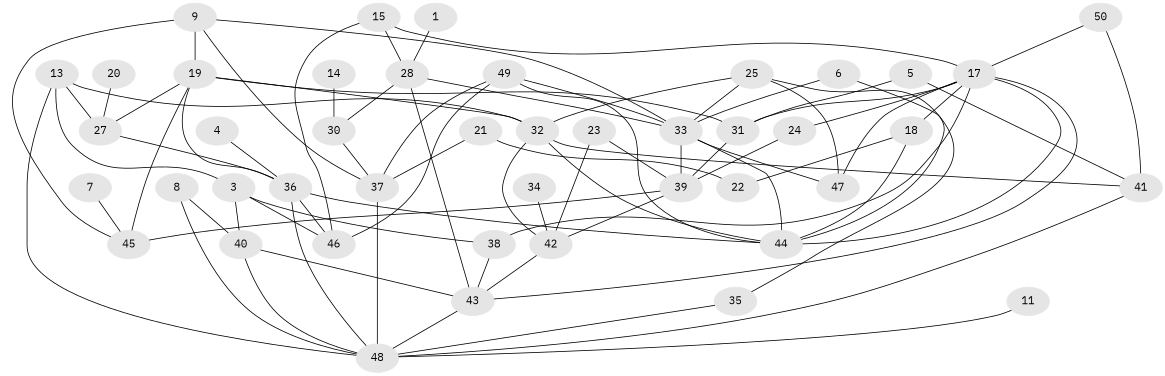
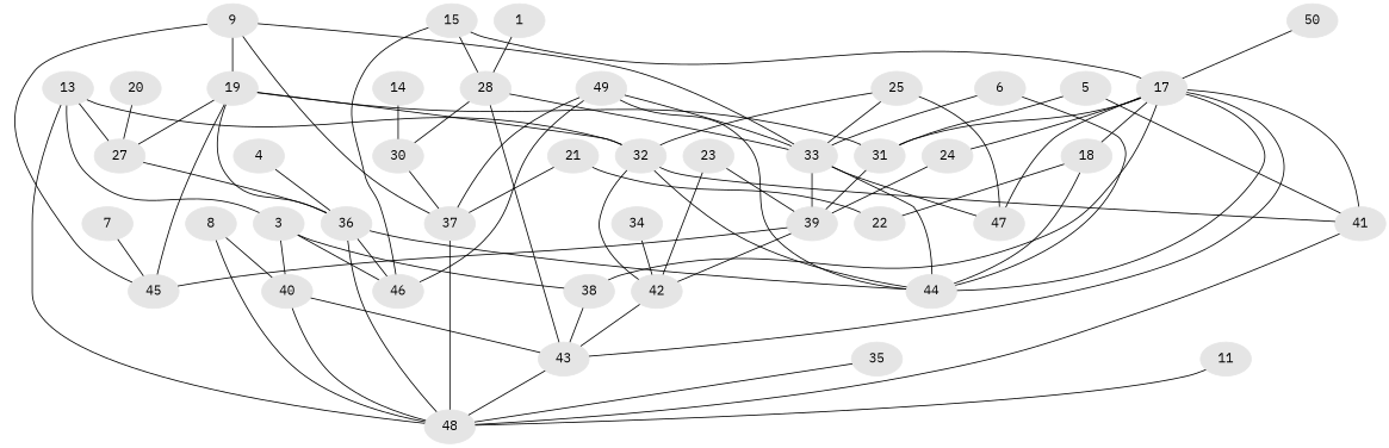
  graph {
    fontname="IBM Plex Mono"
    node [color=gray90 fontname="IBM Plex Mono" style=filled]
    edge [fontname="IBM Plex Mono" weight=1.0]
    1
    28
    33
    30
    43
    3
    38
    40
    46
    48
    4
    36
    44
    5
    31
    41
    39
    6
    47
    7
    45
    8
    9
    19
    37
    27
    32
    n28 [label=50]
    17
    18
    24
    11
    13
    42
    14
    15
    22
    20
    21
    23
    25
    35
    n43 [label=49]
    34
    1 -- 28
    28 -- 33
    28 -- 30
    28 -- 43
    33 -- 44
    33 -- 39
    33 -- 47
    30 -- 37
    43 -- 48
    3 -- 38
    3 -- 40
    3 -- 46
    38 -- 43
    40 -- 43
    40 -- 48
    4 -- 36
    36 -- 46
    36 -- 48
    36 -- 44
    5 -- 31
    5 -- 41
    31 -- 39
    41 -- 48
    39 -- 45
    39 -- 42
    6 -- 33
    6 -- 44
    7 -- 45
    8 -- 40
    8 -- 48
    9 -- 33
    9 -- 45
    9 -- 19 [weight=2.0]
    9 -- 37
    19 -- 36
    19 -- 31
    19 -- 45
    19 -- 27
    19 -- 32
    37 -- 48
    27 -- 36
    32 -- 44
    32 -- 41
    32 -- 42
    n28 -- 17
    17 -- 43
    17 -- 38
    17 -- 44
    17 -- 31
-   n28 -- 41
+   17 -- 41
    17 -- 47
    17 -- 18
    17 -- 24
    18 -- 44
    18 -- 22
    24 -- 39
    11 -- 48
    13 -- 3
    13 -- 48
    13 -- 27
    13 -- 32
    42 -- 43
    14 -- 30
    15 -- 28
    15 -- 46
    15 -- 17
    20 -- 27
    21 -- 37
    21 -- 22
    23 -- 39
    23 -- 42
    25 -- 33
    25 -- 47
    25 -- 32
-   25 -- 35
    35 -- 48
    n43 -- 33
    n43 -- 46
    n43 -- 44
    n43 -- 37
    34 -- 42
  }
